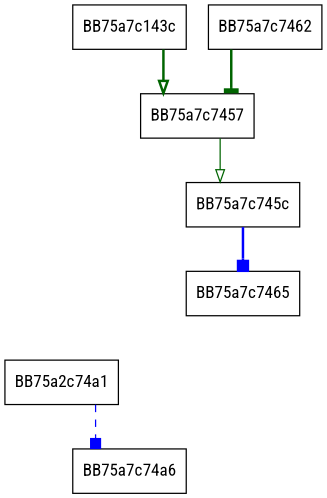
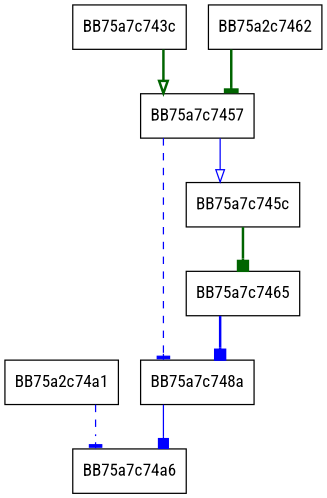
  digraph {
    fontname="Roboto Condensed"
    splines=ortho
    node [fontname="Roboto Condensed" shape=box]
    edge [arrowhead=box color=blue fontname="Roboto Condensed" style=bold]
    n1 [label=BB75a2c74a1]
    BB75a7c74a6
-   BB75a7c743c [label=BB75a7c143c]
+   BB75a7c743c
    BB75a7c7457
+   BB75a7c748a
    BB75a7c745c
    n7 [label=BB75a7c7465]
-   BB75a7c7462
-   n1 -> BB75a7c74a6 [style=dashed]
+   BB75a7c7462 [label=BB75a2c7462]
+   n1 -> BB75a7c74a6 [arrowhead=tee style=dashed]
    BB75a7c743c -> BB75a7c7457 [arrowhead=onormal color=darkgreen]
-   BB75a7c7457 -> BB75a7c745c [arrowhead=onormal color=darkgreen style=solid]
-   BB75a7c745c -> n7
+   BB75a7c7457 -> BB75a7c748a [arrowhead=tee style=dashed]
+   BB75a7c7457 -> BB75a7c745c [arrowhead=onormal style=solid]
+   BB75a7c748a -> BB75a7c74a6 [style=solid]
+   BB75a7c745c -> n7 [color=darkgreen]
+   n7 -> BB75a7c748a
    BB75a7c7462 -> BB75a7c7457 [arrowhead=tee color=darkgreen]
  }
